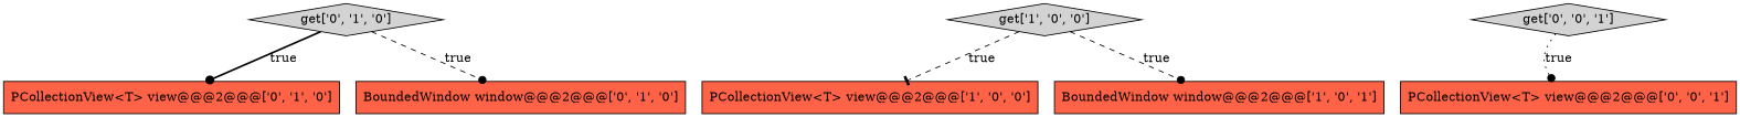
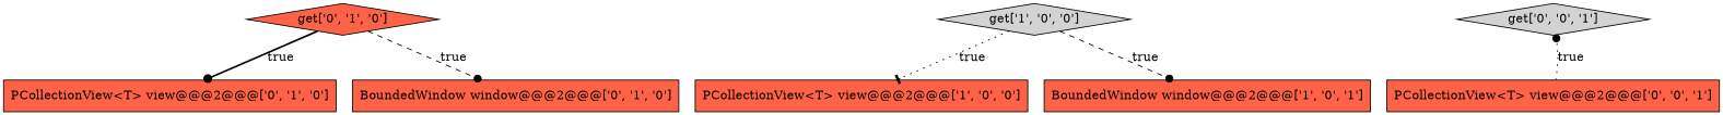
  digraph {
    node [fillcolor=tomato shape=box style=filled]
    edge [arrowhead=dot style=dotted]
    n1 [label="PCollectionView<T> view@@@2@@@['0', '1', '0']"]
    n2 [label="BoundedWindow window@@@2@@@['0', '1', '0']"]
    n3 [label="PCollectionView<T> view@@@2@@@['1', '0', '0']"]
    n4 [fillcolor=lightgray label="get['0', '0', '1']" shape=diamond]
    n5 [label="PCollectionView<T> view@@@2@@@['0', '0', '1']"]
    n6 [label="BoundedWindow window@@@2@@@['1', '0', '1']"]
    n7 [fillcolor=lightgray label="get['1', '0', '0']" shape=diamond]
-   n8 [fillcolor=lightgray label="get['0', '1', '0']" shape=diamond]
-   n4 -> n5 [label=true]
-   n7 -> n3 [arrowhead=tee label=true style=dashed]
+   n8 [label="get['0', '1', '0']" shape=diamond]
+   n5 -> n4 [label=true]
+   n7 -> n3 [arrowhead=tee label=true]
    n7 -> n6 [label=true style=dashed]
    n8 -> n1 [label=true style=bold]
    n8 -> n2 [label=true style=dashed]
  }
